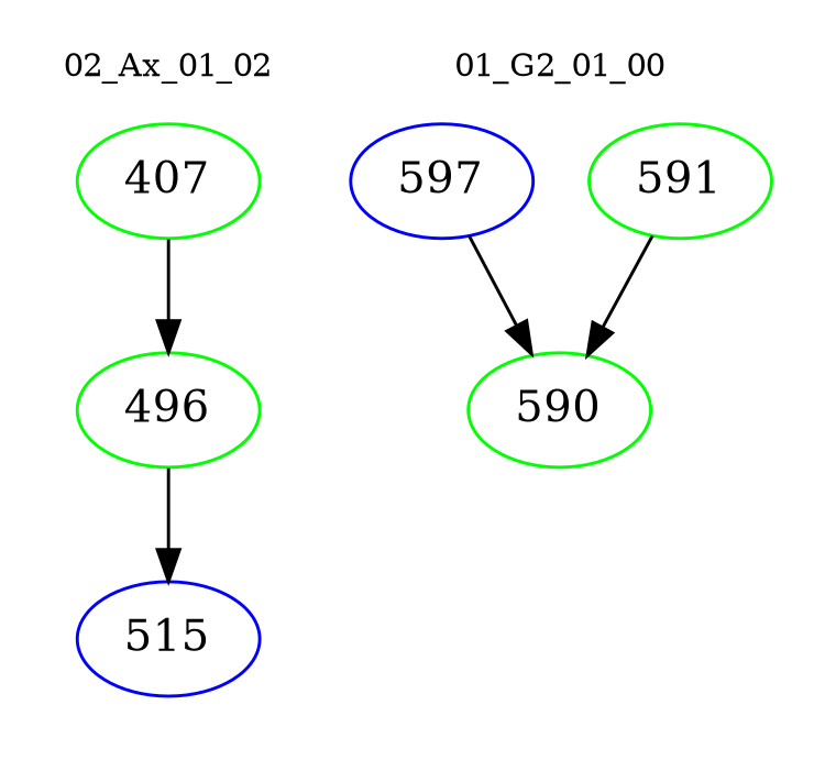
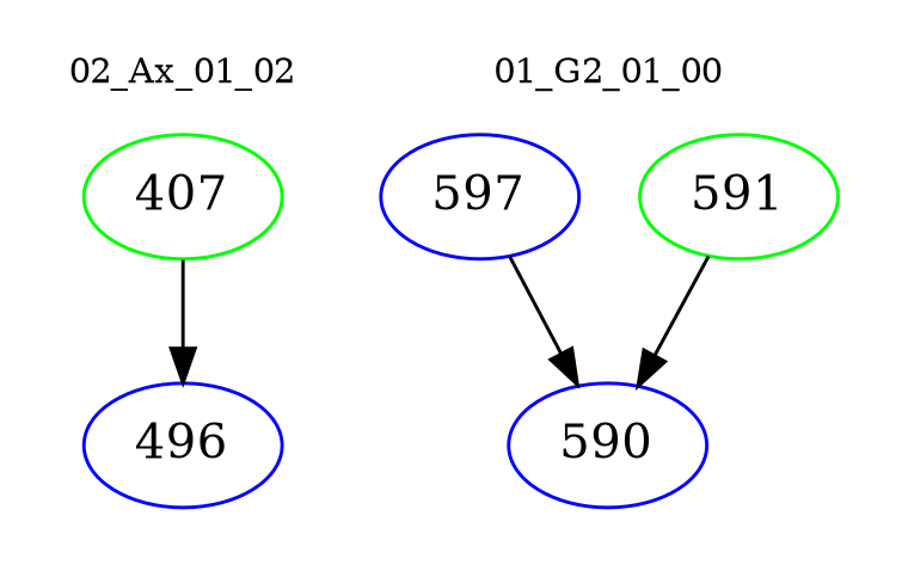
  digraph {
    node [color=green]
    edge [color=black]
    n1 [label=407]
-   n2 [label=496]
-   n3 [color=blue label=515]
+   n2 [color=blue label=496]
    n4 [label=591]
-   n5 [label=590]
+   n5 [color=blue label=590]
    n6 [color=blue label=597]
    subgraph cluster_1 {
      color=white
      fontsize=10
      label="02_Ax_01_02"
      n1
      n2
-     n3
    }
    subgraph cluster_2 {
      color=white
      fontsize=10
      label="01_G2_01_00"
      n4
      n5
      n6
    }
    n1 -> n2
-   n2 -> n3
    n4 -> n5
    n6 -> n5
  }
